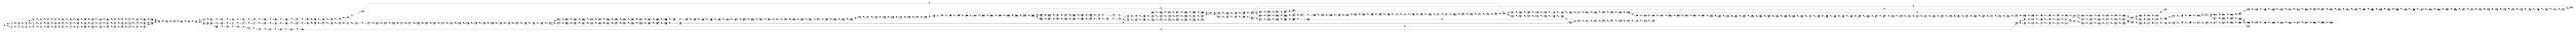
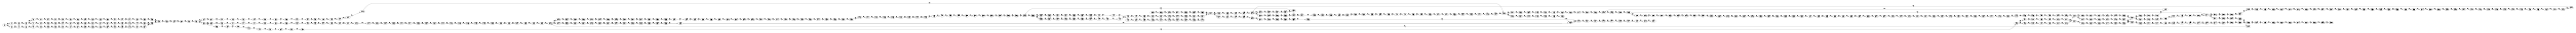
  strict digraph {
    rankdir=LR
    S0
    S1
    S2
    S3
    S4
    S5
    S6
    S7
    S8
    S9
    S10
    S11
    S12
    S13
    S14
    S15
    S16
    S17
    S18
    S19
    S20
    S21
    S22
    S23
    S24
    S25
    S26
    S27
    S28
    S29
    S30
    S31
    S32
    S33
    S34
    S35
    S36
    S37
    S38
    S39
    S40
    S41
    S42
    S43
    S44
    S45
    S46
    S47
    S48
    S49
    S50
    S51
    S52
    S53
    S54
    S55
    S56
    S57
    S58
    S59
    S60
    S61
    S62
    S63
    S64
    S65
    S66
    S67
    S68
    S69
    S70
    S71
    S72
    S73
    S74
    S75
    S76
    S77
    S78
    S79
    S80
    S81
    S82
    S83
    S84
    S85
    S86
    S87
    S88
    S89
    S90
    S91
    S92
    S93
    S94
    S95
    S96
    S97
    S98
    S99
    S100
    S101
    S102
    S103
    S104
    S105
    S106
    S107
    S108
    S109
    S110
    S111
    S112
    S113
    S114
    S115
    S116
    S117
    S118
    S119
    S120
    S121
    S122
    S123
    S124
    S125
    S126
    S127
    S128
    S129
    S130
    S131
    S132
    S133
    S134
    S135
    S136
    S137
    S138
    S139
    S140
    S141
    S142
    S143
    S144
    S145
    S146
    S147
    S148
    S149
    S150
    S151
    S152
    S153
    S154
    S155
    S156
    S157
    S158
    S159
    S160
    S161
    S162
    S163
    S164
    S165
    S166
    S167
    S168
    S169
    S170
    S171
    S172
    S173
    S174
    S175
    S176
    S177
    S178
    S179
    S180
    S181
    S182
    S183
    S184
    S185
    S186
    S187
    S188
    S189
    S190
    S191
    S192
    S193
    S194
    S195
    S196
    S197
    S198
    S199
    S200
    S201
    S202
    S203
    S204
    S205
    S206
    S207
    S208
    S209
    S210
    S211
    S212
    S213
    S214
    S215
    S216
    S217
    S218
    S219
    S220
    S221
    S222
    S223
    S224
    S225
    S226
    S227
    S228
    S229
    S231
    S232
    S233
    S234
    S235
    S230
    S236
    S237
    S238
    S239
    S240
    S241
    S242
    S243
    S244
    S245
    S246
    S247
    S248
    S249
    S250
    S251
    S252
    S253
    S254
    S255
    S256
    S257
    S258
    S259
    S260
    S261
    S262
    S263
    S264
    S265
    S266
    S267
    S268
    S269
    S270
    S271
    S272
    S273
    S274
    S275
    S276
    S277
    S278
    S279
    S280
    S281
    S282
    S283
    S284
    S285
    S286
    S287
    S288
    S289
    n291 [label=S790]
    S291
    S292
    S293
    S294
    S295
    S296
    S297
    S298
    S299
    S300
    S301
    S302
    S303
    S304
    S305
    S306
    S307
    S308
    S309
    S310
    S311
    S312
    S313
    S314
    S315
    S316
    S317
    S318
    S319
    S320
    S321
    S322
    n324 [label=S523]
    S324
    S325
    S326
    S327
    S328
    S329
    S330
    S331
    S332
    S333
    S334
    S335
    S336
    S337
    S338
    S339
    S340
    S341
    S342
    S343
    S344
    S345
    S346
    S347
    S348
    S349
    S350
    S351
    S352
    S353
    S354
    S355
    S356
    S357
    S358
    S359
    S360
    S361
    S362
    S363
    S364
    S365
    S366
    S367
    S368
    S369
    S370
    S371
    S372
    S373
    S374
    S375
    S376
    S377
    S378
    S379
    S380
    S381
    S382
    S383
    S384
    S385
    S386
    S387
    S388
    S389
    S390
    S391
    S392
    S393
    S394
    S395
    S396
    S397
    S398
    S399
    S400
    S401
    S402
    S403
    S404
    S405
    S406
    S407
    S408
    S409
    S410
    S411
    S412
    S413
    S414
    S415
    S416
    S417
    S418
    S419
    S420
    S421
    S422
    S423
    n425 [label=S824]
    S425
    S426
    S427
    S428
    S429
    S430
    S431
    S432
    S433
    S434
    S435
    S436
    S437
    S438
    S439
    S440
    S441
    S442
    S443
    S444
    S445
    S446
    S447
    S448
    S449
    S450
    S451
    S452
    S453
    S454
    S455
    S456
    S457
    S458
    S459
    S460
    S461
    S462
    S463
    S464
    S465
    S466
    S467
    S468
    S469
    S470
    S471
    S472
    S473
    S474
    S475
    S476
    S477
    S478
    S479
    S480
    S481
    S482
    S483
    S484
    S485
    S486
    S487
    S488
    S489
    S490
    S491
    S492
    S493
    S494
    S495
    S496
    S497
    S498
    S499
    S500
    S501
    S502
    S503
    S504
    S505
    S506
    S0 -> S1 [label=T]
    S0 -> S2 [label=C]
    S1 -> S3 [label=A]
    S2 -> S4 [label=A]
    S3 -> S5 [label=G]
    S4 -> S6 [label=G]
    S5 -> S7 [label=G]
    S5 -> S8 [label=T]
    S6 -> S9 [label=C]
    S7 -> S10 [label=G]
    S8 -> S11 [label=T]
    S9 -> S12 [label=T]
    S10 -> S13 [label=T]
    S11 -> S14 [label=T]
    S12 -> S15 [label=T]
    S13 -> S16 [label=C]
    S14 -> S17 [label=C]
    S15 -> S18 [label=C]
    S16 -> S19 [label=A]
    S17 -> S20 [label=A]
    S18 -> S21 [label=A]
    S19 -> S22 [label=C]
    S20 -> S23 [label=C]
    S21 -> S24 [label=C]
    S22 -> S25 [label=T]
    S23 -> S26 [label=T]
    S24 -> S27 [label=G]
    S25 -> S28 [label=C]
    S26 -> S29 [label=C]
    S27 -> S30 [label=C]
    S28 -> S31 [label=G]
    S29 -> S32 [label=C]
    S30 -> S33 [label=C]
    S31 -> S34 [label=C]
    S32 -> S35 [label=T]
    S33 -> S36 [label=C]
    S34 -> S37 [label=T]
    S35 -> S38 [label=T]
    S36 -> S39 [label=T]
    S37 -> S40 [label=T]
    S38 -> S41 [label=T]
    S39 -> S42 [label=T]
    S40 -> S43 [label=C]
    S41 -> S44 [label=C]
    S42 -> S45 [label=C]
    S43 -> S46 [label=A]
    S44 -> S47 [label=A]
    S45 -> S48 [label=A]
    S46 -> S49 [label=T]
    S47 -> S50 [label=T]
    S48 -> S51 [label=T]
    S49 -> S52 [label=C]
    S50 -> S53 [label=C]
    S51 -> S54 [label=C]
    S52 -> S55 [label=C]
    S53 -> S56 [label=C]
    S54 -> S55 [label=C]
    S55 -> S57 [label=A]
    S56 -> S57 [label=A]
    S57 -> S58 [label=G]
    S58 -> S59 [label=A]
    S59 -> S60 [label=A]
    S60 -> S61 [label=C]
    S61 -> S62 [label=C]
    S62 -> S63 [label=A]
    S62 -> S64 [label=G]
    S63 -> S65 [label=G]
    S63 -> S66 [label=C]
    S64 -> S67 [label=G]
    S65 -> S68 [label=A]
    S66 -> S69 [label=C]
    S67 -> S70 [label=A]
    S68 -> S71 [label=C]
    S69 -> S72 [label=A]
    S70 -> S73 [label=C]
    S71 -> S74 [label=T]
    S72 -> S75 [label=C]
    S73 -> S76 [label=G]
    S74 -> S77 [label=C]
    S75 -> S78 [label=C]
    S76 -> S79 [label=C]
    S77 -> S80 [label=C]
    S78 -> S81 [label=C]
    S79 -> S82 [label=C]
    S80 -> S83 [label=C]
    S81 -> S84 [label=C]
    S82 -> S85 [label=C]
    S83 -> S86 [label=A]
    S84 -> S87 [label=T]
    S85 -> S88 [label=A]
    S86 -> S89 [label=T]
    S87 -> S90 [label=T]
    S88 -> S91 [label=T]
    S89 -> S92 [label=C]
    S90 -> S93 [label=C]
    S91 -> S94 [label=C]
    S92 -> S95 [label=T]
    S93 -> S96 [label=C]
    S93 -> S97 [label=G]
    S94 -> S98 [label=G]
    S95 -> S99 [label=G]
    S96 -> S100 [label=T]
    S97 -> S101 [label=A]
    S98 -> S102 [label=T]
    S99 -> S103 [label=C]
    S100 -> S104 [label=G]
    S101 -> S105 [label=T]
    S102 -> S106 [label=C]
    S103 -> S107 [label=C]
    S104 -> S108 [label=T]
    S105 -> S109 [label=C]
    S106 -> S110 [label=C]
    S107 -> S111 [label=A]
    S108 -> S112 [label=C]
    S109 -> S113 [label=G]
    S110 -> S114 [label=T]
    S111 -> S115 [label=G]
    S112 -> S116 [label=C]
    S113 -> S117 [label=T]
    S114 -> S118 [label=C]
    S115 -> S119 [label=T]
    S116 -> S120 [label=T]
    S117 -> S121 [label=T]
    S118 -> S122 [label=T]
    S119 -> S123 [label=C]
    S120 -> S124 [label=A]
    S120 -> S125 [label=T]
    S121 -> S126 [label=T]
    S122 -> S127 [label=T]
    S122 -> S128 [label=G]
    S123 -> S129 [label=G]
    S124 -> S130 [label=C]
    S125 -> S131 [label=G]
    S126 -> S132 [label=G]
    S127 -> S133 [label=C]
    S128 -> S134 [label=T]
    S129 -> S135 [label=T]
    S130 -> S136 [label=T]
    S131 -> S137 [label=T]
    S132 -> S138 [label=T]
    S133 -> S139 [label=T]
    S134 -> S140 [label=C]
    S135 -> S141 [label=A]
    S136 -> S142 [label=A]
    S137 -> S143 [label=A]
    S138 -> S144 [label=A]
    S139 -> S145 [label=C]
    S140 -> S146 [label=G]
    S141 -> S147 [label=A]
    S142 -> S148 [label=C]
    S143 -> S149 [label=G]
    S144 -> S150 [label=G]
    S145 -> S151 [label=G]
    S146 -> S152 [label=T]
    S147 -> S153 [label=G]
    S148 -> S154 [label=C]
    S149 -> S155 [label=G]
    S150 -> S156 [label=G]
    S151 -> S157 [label=G]
    S152 -> S158 [label=G]
    S153 -> S159 [label=A]
    S154 -> S160 [label=A]
    S155 -> S161 [label=A]
    S156 -> S161 [label=A]
    S157 -> S162 [label=A]
    S158 -> S163 [label=G]
    S159 -> S164 [label=C]
    S160 -> S165 [label=G]
    S161 -> S166 [label=G]
    S161 -> S167 [label=A]
    S162 -> S168 [label=G]
    S163 -> S169 [label=T]
    S164 -> S170 [label=G]
    S165 -> S171 [label=G]
    S166 -> S172 [label=A]
    S167 -> S173 [label=A]
    S168 -> S174 [label=A]
    S169 -> S175 [label=A]
    S170 -> S176 [label=G]
    S171 -> S177 [label=A]
    S172 -> S178 [label=G]
    S173 -> S179 [label=G]
    S174 -> S180 [label=G]
    S175 -> S181 [label=C]
    S176 -> S182 [label=C]
    S177 -> S183 [label=G]
    S178 -> S184 [label=G]
    S179 -> S185 [label=G]
    S180 -> S186 [label=G]
    S181 -> S187 [label=C]
    S182 -> S188 [label=T]
    S183 -> S189 [label=A]
    S184 -> S190 [label=T]
    S185 -> S191 [label=T]
    S186 -> S190 [label=T]
    S187 -> S192 [label=G]
    S188 -> S193 [label=C]
    S189 -> S194 [label=G]
    S190 -> S195 [label=C]
    S191 -> S196 [label=C]
    S192 -> S197 [label=G]
    S193 -> S198 [label=T]
    S194 -> S199 [label=T]
    S195 -> S200 [label=C]
    S196 -> S201 [label=C]
    S197 -> S202 [label=T]
    S198 -> S203 [label=C]
    S199 -> S204 [label=C]
    S200 -> S205 [label=C]
    S201 -> S206 [label=C]
    S202 -> S207 [label=G]
    S203 -> S208 [label=G]
    S204 -> S209 [label=A]
    S205 -> S210 [label=A]
    S205 -> S211 [label=G]
    S206 -> S211 [label=G]
    S207 -> S212 [label=G]
    S208 -> S213 [label=A]
    S209 -> S214 [label=G]
    S210 -> S215 [label=G]
    S211 -> S216 [label=G]
    S211 -> S217 [label=A]
    S212 -> S218 [label=T]
    S213 -> S219 [label=A]
    S214 -> S220 [label=G]
    S215 -> S221 [label=A]
    S216 -> S222 [label=A]
    S217 -> S223 [label=A]
    S218 -> S224 [label=T]
    S219 -> S225 [label=G]
    S220 -> S226 [label=A]
    S221 -> S227 [label=G]
    S222 -> S228 [label=G]
    S223 -> S229 [label=G]
    S225 -> S231 [label=T]
    S226 -> S232 [label=C]
    S227 -> S233 [label=C]
    S228 -> S234 [label=G]
    S229 -> S235 [label=T]
    S231 -> S237 [label=C]
    S232 -> S238 [label=C]
    S233 -> S239 [label=C]
    S234 -> S240 [label=C]
    S235 -> S241 [label=C]
    S230 -> S236 [label=G]
    S236 -> S242 [label=A]
    S237 -> S243 [label=G]
    S238 -> S244 [label=A]
    S239 -> S245 [label=A]
    S240 -> S246 [label=G]
    S241 -> S243 [label=G]
    S242 -> S247 [label=A]
    S243 -> S248 [label=C]
    S243 -> S249 [label=A]
    S244 -> S250 [label=G]
    S245 -> S251 [label=C]
    S246 -> S252 [label=T]
    S247 -> S253 [label=G]
    S248 -> S254 [label=G]
    S249 -> S255 [label=G]
    S250 -> S256 [label=T]
    S251 -> S257 [label=G]
    S252 -> S258 [label=G]
    S253 -> S259 [label=G]
    S254 -> S260 [label=G]
    S255 -> S261 [label=G]
    S256 -> S262 [label=C]
    S257 -> S263 [label=G]
    S258 -> S264 [label=G]
    S259 -> S265 [label=G]
    S260 -> S266 [label=C]
    S261 -> S267 [label=T]
    S262 -> S268 [label=T]
    S263 -> S269 [label=T]
    S264 -> S270 [label=T]
    S265 -> S271 [label=G]
    S266 -> S272 [label=T]
    S267 -> S273 [label=A]
    S268 -> S274 [label=C]
    S269 -> S275 [label=T]
    S270 -> S276 [label=A]
    S271 -> S277 [label=T]
    S271 -> S278 [label=G]
    S272 -> S279 [label=A]
    S273 -> S280 [label=T]
    S274 -> S281 [label=T]
    S275 -> S282 [label=A]
    S276 -> S283 [label=T]
    S277 -> S284 [label=C]
    S278 -> S285 [label=T]
    S279 -> S286 [label=T]
    S280 -> S287 [label=A]
    S281 -> S288 [label=G]
    S282 -> S289 [label=C]
    S283 -> n291 [label=G]
    S284 -> S291 [label=T]
    S285 -> S292 [label=C]
    S286 -> S293 [label=A]
    S287 -> S294 [label=A]
    S288 -> S295 [label=T]
    S289 -> S296 [label=T]
    n291 -> S297 [label=A]
    S291 -> S298 [label=C]
    S292 -> S299 [label=C]
    S293 -> S300 [label=G]
    S294 -> S301 [label=G]
    S295 -> S302 [label=A]
    S296 -> S303 [label=G]
    S297 -> S304 [label=G]
    S298 -> S305 [label=T]
    S299 -> S306 [label=G]
    S300 -> S307 [label=T]
    S301 -> S308 [label=T]
    S303 -> S309 [label=C]
    S304 -> S310 [label=C]
    S305 -> S311 [label=C]
    S306 -> S312 [label=C]
    S306 -> S313 [label=T]
    S307 -> S314 [label=A]
    S308 -> S315 [label=C]
    S309 -> S316 [label=A]
    S310 -> S317 [label=G]
    S311 -> S318 [label=G]
    S312 -> S319 [label=C]
    S313 -> S320 [label=C]
    S314 -> S321 [label=G]
    S315 -> S322 [label=G]
    S316 -> n324 [label=G]
    S317 -> S324 [label=G]
    S318 -> S325 [label=T]
    S319 -> S326 [label=G]
    S320 -> S327 [label=G]
    S321 -> S328 [label=C]
    S322 -> S329 [label=T]
    n324 -> S330 [label=A]
    S324 -> S331 [label=T]
    S325 -> S332 [label=G]
    S326 -> S333 [label=G]
    S327 -> S334 [label=G]
    S328 -> S335 [label=C]
    S329 -> S336 [label=G]
    S330 -> S337 [label=C]
    S331 -> S338 [label=C]
    S332 -> S339 [label=G]
    S333 -> S340 [label=A]
    S334 -> S341 [label=A]
    S335 -> S342 [label=G]
    S336 -> S343 [label=G]
    S337 -> S344 [label=G]
    S338 -> S345 [label=G]
    S339 -> S346 [label=T]
    S340 -> S347 [label=A]
    S341 -> S348 [label=A]
    S342 -> S349 [label=A]
    S343 -> S169 [label=T]
    S344 -> S350 [label=G]
    S345 -> S351 [label=C]
    S346 -> S175 [label=A]
    S347 -> S352 [label=C]
    S348 -> S353 [label=C]
    S349 -> S354 [label=A]
    S350 -> S355 [label=A]
    S351 -> S356 [label=A]
    S352 -> S357 [label=T]
    S353 -> S358 [label=A]
    S353 -> S359 [label=T]
    S354 -> S360 [label=A]
    S355 -> S361 [label=C]
    S356 -> S362 [label=C]
    S357 -> S363 [label=G]
    S358 -> S364 [label=G]
    S359 -> S365 [label=A]
    S360 -> S366 [label=C]
    S361 -> S367 [label=A]
    S362 -> S368 [label=G]
    S363 -> S369 [label=C]
    S364 -> S370 [label=G]
    S365 -> S371 [label=C]
    S366 -> S372 [label=C]
    S367 -> S373 [label=C]
    S368 -> S374 [label=C]
    S369 -> S375 [label=A]
    S370 -> S376 [label=A]
    S371 -> S377 [label=A]
    S372 -> S378 [label=C]
    S373 -> S379 [label=A]
    S374 -> S380 [label=G]
    S375 -> S381 [label=A]
    S376 -> S382 [label=A]
    S377 -> S383 [label=A]
    S378 -> S384 [label=C]
    S379 -> S385 [label=C]
    S380 -> S386 [label=C]
    S381 -> S387 [label=C]
    S382 -> S388 [label=T]
    S383 -> S389 [label=C]
    S384 -> S390 [label=G]
    S385 -> S391 [label=C]
    S386 -> S392 [label=G]
    S387 -> S393 [label=C]
    S388 -> S394 [label=A]
    S389 -> S395 [label=G]
    S390 -> S396 [label=A]
    S391 -> S397 [label=T]
    S392 -> S398 [label=G]
    S393 -> S399 [label=A]
    S394 -> S400 [label=G]
    S395 -> S401 [label=A]
    S396 -> S402 [label=C]
    S397 -> S403 [label=C]
    S398 -> S404 [label=C]
    S399 -> S405 [label=G]
    S400 -> S406 [label=T]
    S401 -> S407 [label=A]
    S402 -> S408 [label=T]
    S403 -> S409 [label=T]
    S404 -> S410 [label=T]
    S405 -> S411 [label=A]
    S406 -> S412 [label=C]
    S407 -> S413 [label=A]
    S408 -> S414 [label=A]
    S409 -> S415 [label=A]
    S410 -> S416 [label=G]
    S411 -> S417 [label=A]
-   S412 -> S418 [label=T]
+   S412 -> S413 [label=T]
    S413 -> S419 [label=A]
    S414 -> S420 [label=G]
    S415 -> S421 [label=G]
    S416 -> S422 [label=G]
    S417 -> S423 [label=C]
    S418 -> n425 [label=C]
    S419 -> S425 [label=C]
    S420 -> S426 [label=A]
    S421 -> S427 [label=A]
    S422 -> S428 [label=A]
    S423 -> S429 [label=A]
    n425 -> S430 [label=T]
    S425 -> S431 [label=A]
    S426 -> S432 [label=A]
    S427 -> S433 [label=A]
    S428 -> S434 [label=A]
    S429 -> S435 [label=G]
    S430 -> S436 [label=C]
    S431 -> S437 [label=G]
    S432 -> S438 [label=T]
    S433 -> S439 [label=C]
    S434 -> S440 [label=T]
    S435 -> S441 [label=C]
    S436 -> S442 [label=T]
    S437 -> S443 [label=A]
    S438 -> S444 [label=C]
    S439 -> S445 [label=G]
    S440 -> S446 [label=G]
    S441 -> S447 [label=C]
    S442 -> S448 [label=G]
    S443 -> S449 [label=A]
    S444 -> S450 [label=G]
    S445 -> S451 [label=A]
    S446 -> S452 [label=G]
    S447 -> S453 [label=G]
    S448 -> S454 [label=A]
    S449 -> S455 [label=G]
    S450 -> S456 [label=G]
    S451 -> S457 [label=G]
    S452 -> S458 [label=G]
    S453 -> S459 [label=T]
    S454 -> S460 [label=G]
    S455 -> S461 [label=G]
    S456 -> S462 [label=G]
    S457 -> S463 [label=G]
    S458 -> S464 [label=G]
    S459 -> S465 [label=C]
    S460 -> S466 [label=T]
    S461 -> S467 [label=G]
    S462 -> S468 [label=T]
    S463 -> S469 [label=T]
    S464 -> S470 [label=T]
    S465 -> S471 [label=C]
    S466 -> S472 [label=A]
    S467 -> S271 [label=G]
    S468 -> S473 [label=A]
    S469 -> S474 [label=G]
    S470 -> S475 [label=C]
    S471 -> S476 [label=T]
    S473 -> S477 [label=T]
    S474 -> S478 [label=T]
    S475 -> S479 [label=C]
    S476 -> S480 [label=C]
    S477 -> S481 [label=C]
    S478 -> S482 [label=C]
    S479 -> S306 [label=G]
    S480 -> S122 [label=T]
    S481 -> S483 [label=C]
    S482 -> S484 [label=C]
    S483 -> S485 [label=C]
    S484 -> S486 [label=C]
    S485 -> S487 [label=G]
    S486 -> S488 [label=T]
    S487 -> S489 [label=A]
    S488 -> S490 [label=G]
    S489 -> S491 [label=A]
    S490 -> S492 [label=T]
    S491 -> S493 [label=A]
    S492 -> S494 [label=C]
    S493 -> S495 [label=G]
    S494 -> S496 [label=C]
    S495 -> S497 [label=T]
    S496 -> S120 [label=T]
    S497 -> S498 [label=G]
    S498 -> S499 [label=T]
    S499 -> S500 [label=C]
    S500 -> S501 [label=G]
    S501 -> S502 [label=T]
    S502 -> S503 [label=C]
    S503 -> S504 [label=G]
    S504 -> S505 [label=G]
    S505 -> S506 [label=A]
    S506 -> S348 [label=A]
  }
